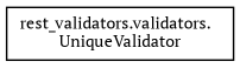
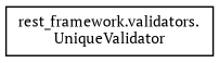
  digraph {
    rankdir=TB
    fontname="PT Serif"
-   n1 [color=black fillcolor=white fontname="PT Serif" fontsize=10 height=0.2 label="rest_validators.validators.\lUniqueValidator" shape=record style=filled width=0.4]
+   n1 [color=black fillcolor=white fontname="PT Serif" fontsize=10 height=0.2 label="rest_framework.validators.\lUniqueValidator" shape=record style=filled width=0.4]
  }
